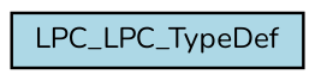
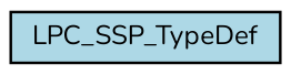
  digraph {
    rankdir=LR
    fontname=Nunito
-   n1 [color=black fillcolor=lightblue fontname=Nunito fontsize=10 height=0.2 label=LPC_LPC_TypeDef shape=record style=filled width=0.4]
+   n1 [color=black fillcolor=lightblue fontname=Nunito fontsize=10 height=0.2 label=LPC_SSP_TypeDef shape=record style=filled width=0.4]
  }
